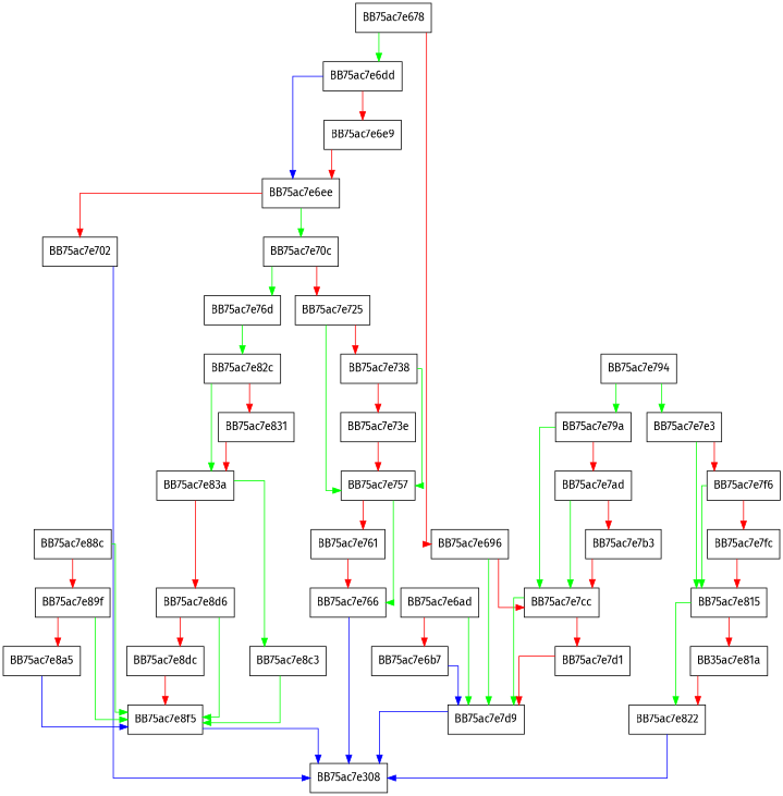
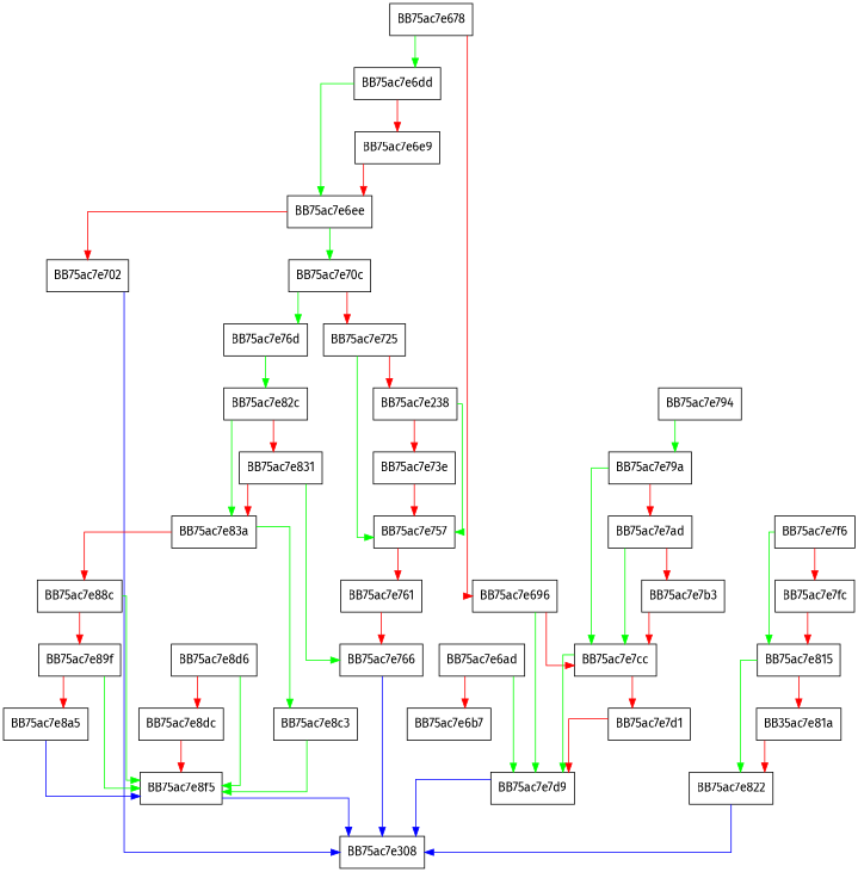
  digraph {
    fontname="Fira Sans"
    splines=ortho
    node [fontname="Fira Sans" shape=box]
    edge [color=red fontname="Fira Sans"]
    BB75ac7e678
    BB75ac7e6dd
    BB75ac7e696
    BB75ac7e6ee
    BB75ac7e6e9
    BB75ac7e7d9
    BB75ac7e7cc
    BB75ac7e70c
    BB75ac7e702
    n10 [label=BB75ac7e308]
    BB75ac7e6ad
    BB75ac7e6b7
    BB75ac7e76d
    BB75ac7e725
    BB75ac7e82c
    BB75ac7e757
-   BB75ac7e738
+   BB75ac7e738 [label=BB75ac7e238]
    BB75ac7e83a
    BB75ac7e831
    BB75ac7e794
-   BB75ac7e7e3
    BB75ac7e79a
    BB75ac7e766
    BB75ac7e761
    BB75ac7e73e
    BB75ac7e8c3
    BB75ac7e88c
    BB75ac7e815
    BB75ac7e7f6
    BB75ac7e7ad
    BB75ac7e822
    n32 [label=BB35ac7e81a]
    BB75ac7e7fc
    BB75ac7e7d1
    BB75ac7e7b3
    BB75ac7e8f5
    BB75ac7e89f
    BB75ac7e8d6
    BB75ac7e8dc
    BB75ac7e8a5
    BB75ac7e678 -> BB75ac7e6dd [color=green]
    BB75ac7e678 -> BB75ac7e696
-   BB75ac7e6dd -> BB75ac7e6ee [color=blue]
+   BB75ac7e6dd -> BB75ac7e6ee [color=green]
    BB75ac7e6dd -> BB75ac7e6e9
    BB75ac7e696 -> BB75ac7e7d9 [color=green]
    BB75ac7e696 -> BB75ac7e7cc
    BB75ac7e6ee -> BB75ac7e70c [color=green]
    BB75ac7e6ee -> BB75ac7e702
    BB75ac7e6e9 -> BB75ac7e6ee
    BB75ac7e7d9 -> n10 [color=blue]
    BB75ac7e7cc -> BB75ac7e7d9 [color=green]
    BB75ac7e7cc -> BB75ac7e7d1
    BB75ac7e70c -> BB75ac7e76d [color=green]
    BB75ac7e70c -> BB75ac7e725
    BB75ac7e702 -> n10 [color=blue]
    BB75ac7e6ad -> BB75ac7e7d9 [color=green]
    BB75ac7e6ad -> BB75ac7e6b7
-   BB75ac7e6b7 -> BB75ac7e7d9 [color=blue]
    BB75ac7e76d -> BB75ac7e82c [color=green]
    BB75ac7e725 -> BB75ac7e757 [color=green]
    BB75ac7e725 -> BB75ac7e738
    BB75ac7e82c -> BB75ac7e83a [color=green]
    BB75ac7e82c -> BB75ac7e831
-   BB75ac7e757 -> BB75ac7e766 [color=green]
+   BB75ac7e831 -> BB75ac7e766 [color=green]
    BB75ac7e757 -> BB75ac7e761
    BB75ac7e738 -> BB75ac7e757 [color=green]
    BB75ac7e738 -> BB75ac7e73e
    BB75ac7e83a -> BB75ac7e8c3 [color=green]
-   BB75ac7e83a -> BB75ac7e8d6
+   BB75ac7e83a -> BB75ac7e88c
    BB75ac7e831 -> BB75ac7e83a
-   BB75ac7e794 -> BB75ac7e7e3 [color=green]
    BB75ac7e794 -> BB75ac7e79a [color=green]
-   BB75ac7e7e3 -> BB75ac7e815 [color=green]
-   BB75ac7e7e3 -> BB75ac7e7f6
    BB75ac7e79a -> BB75ac7e7cc [color=green]
    BB75ac7e79a -> BB75ac7e7ad
    BB75ac7e766 -> n10 [color=blue]
    BB75ac7e761 -> BB75ac7e766
    BB75ac7e73e -> BB75ac7e757
    BB75ac7e8c3 -> BB75ac7e8f5 [color=green]
    BB75ac7e88c -> BB75ac7e8f5 [color=green]
    BB75ac7e88c -> BB75ac7e89f
    BB75ac7e815 -> BB75ac7e822 [color=green]
    BB75ac7e815 -> n32
    BB75ac7e7f6 -> BB75ac7e815 [color=green]
    BB75ac7e7f6 -> BB75ac7e7fc
    BB75ac7e7ad -> BB75ac7e7cc [color=green]
    BB75ac7e7ad -> BB75ac7e7b3
    BB75ac7e822 -> n10 [color=blue]
    n32 -> BB75ac7e822
    BB75ac7e7fc -> BB75ac7e815
    BB75ac7e7d1 -> BB75ac7e7d9
    BB75ac7e7b3 -> BB75ac7e7cc
    BB75ac7e8f5 -> n10 [color=blue]
    BB75ac7e89f -> BB75ac7e8f5 [color=green]
    BB75ac7e89f -> BB75ac7e8a5
    BB75ac7e8d6 -> BB75ac7e8f5 [color=green]
    BB75ac7e8d6 -> BB75ac7e8dc
    BB75ac7e8dc -> BB75ac7e8f5
    BB75ac7e8a5 -> BB75ac7e8f5 [color=blue]
  }
